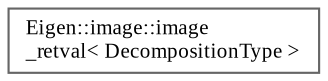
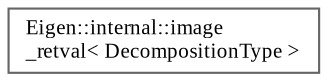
  digraph {
    rankdir=LR
    fontname="Liberation Serif"
-   n1 [color=grey40 fillcolor=white fontname="Liberation Serif" fontsize=10 height=0.2 label="Eigen::image::image\l_retval\< DecompositionType \>" shape=box style=filled width=0.4]
+   n1 [color=grey40 fillcolor=white fontname="Liberation Serif" fontsize=10 height=0.2 label="Eigen::internal::image\l_retval\< DecompositionType \>" shape=box style=filled width=0.4]
  }
